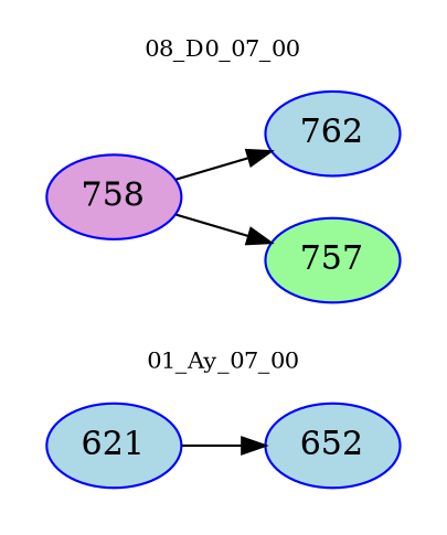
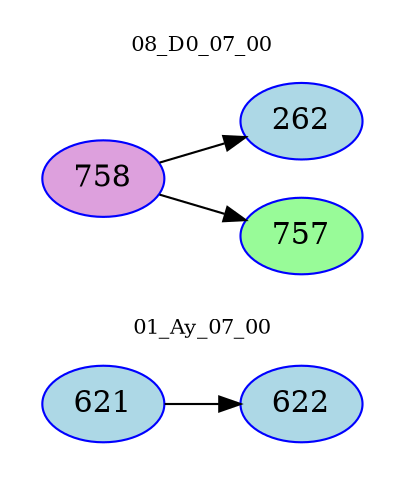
  digraph {
    rankdir=LR
    node [color=blue fillcolor=lightblue style=filled]
    edge [color=black]
    n1 [label=621]
-   n2 [label=652]
+   n2 [label=622]
    n3 [fillcolor=plum label=758]
    n4 [fillcolor=palegreen label=757]
-   n5 [label=762]
+   n5 [label=262]
    subgraph cluster_1 {
      color=white
      fontsize=10
      label="01_Ay_07_00"
      n1
      n2
    }
    subgraph cluster_2 {
      color=white
      fontsize=10
      label="08_D0_07_00"
      n3
      n4
      n5
    }
    n1 -> n2
    n3 -> n4
    n3 -> n5
  }
